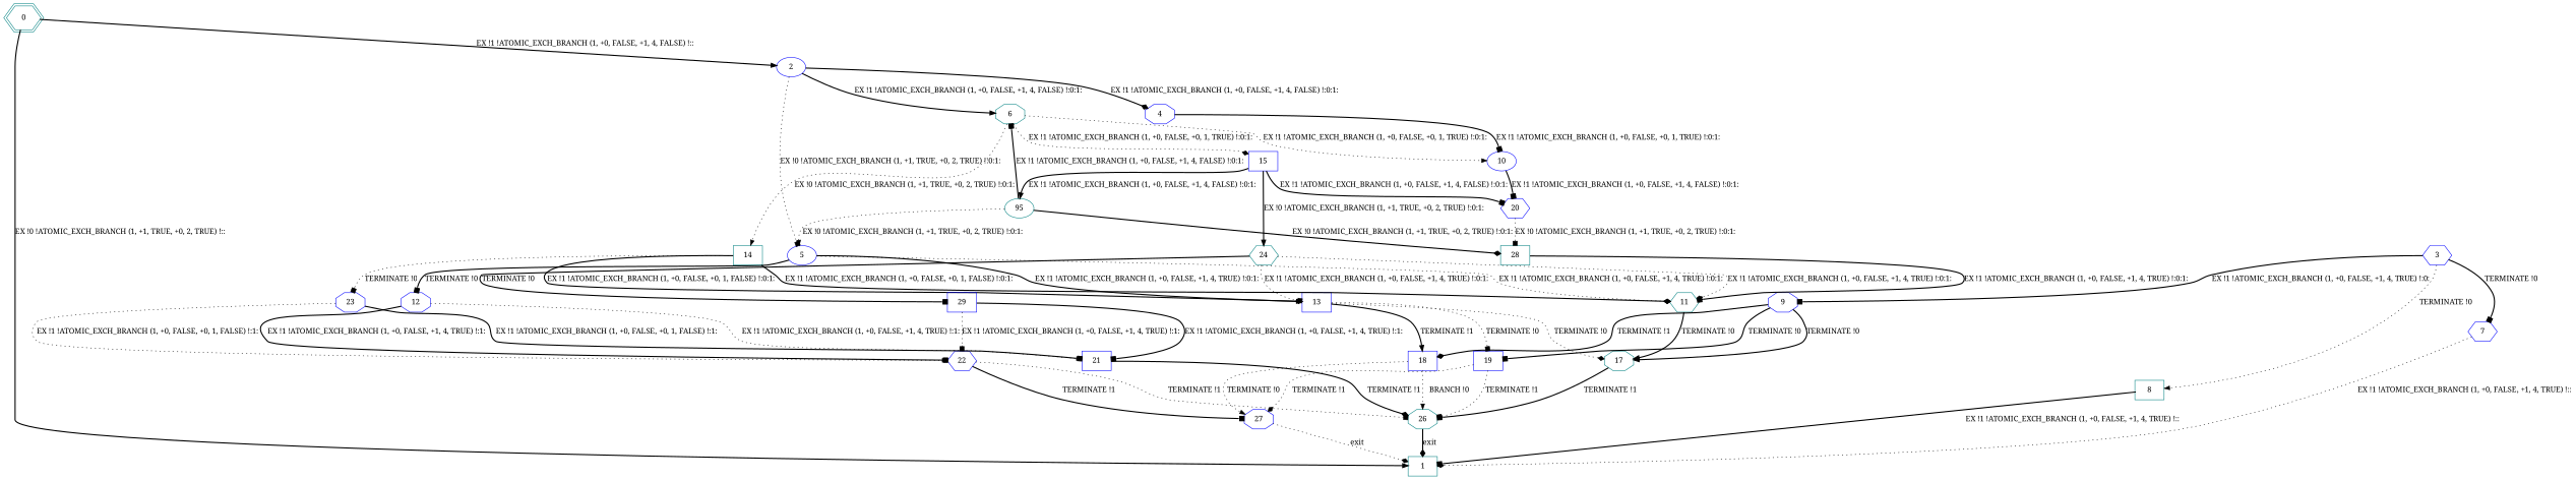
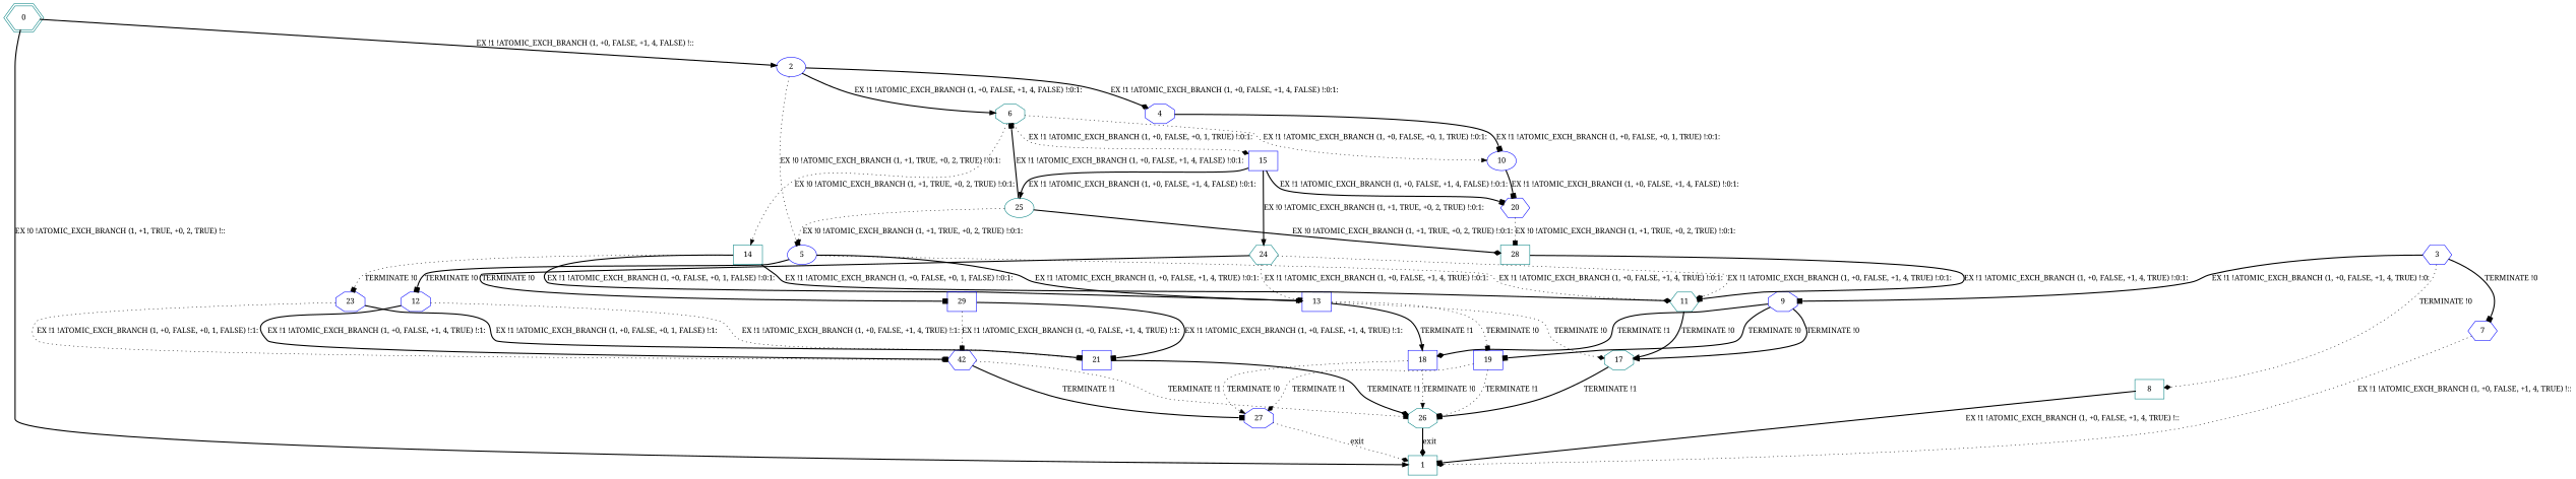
  digraph {
    fontname="Noto Serif"
    node [color=blue fontname="Noto Serif" shape=box]
    edge [arrowhead=box fontname="Noto Serif" style=bold]
    0 [color=teal peripheries=2 shape=hexagon]
    1 [color=teal]
    2 [shape=ellipse]
    4 [shape=octagon]
    5 [shape=ellipse]
    6 [color=teal shape=octagon]
    3 [shape=hexagon]
    7 [shape=hexagon]
    8 [color=teal]
    9 [shape=octagon]
    10 [shape=ellipse]
    11 [color=teal shape=hexagon]
    12 [shape=octagon]
    13
    14 [color=teal]
    15
    17 [color=teal shape=octagon]
    18
    19
    20 [shape=hexagon]
    21
-   22 [shape=hexagon]
+   22 [shape=hexagon label=42]
    23 [shape=octagon]
    24 [color=teal shape=hexagon]
-   25 [color=teal shape=ellipse label=95]
+   25 [color=teal shape=ellipse]
    26 [color=teal shape=octagon]
    27 [shape=octagon]
    28 [color=teal]
    29
    0 -> 1 [arrowhead=normal label="EX !0 !ATOMIC_EXCH_BRANCH (1, +1, TRUE, +0, 2, TRUE) !::"]
    0 -> 2 [arrowhead=normal label="EX !1 !ATOMIC_EXCH_BRANCH (1, +0, FALSE, +1, 4, FALSE) !::"]
    2 -> 4 [arrowhead=diamond label="EX !1 !ATOMIC_EXCH_BRANCH (1, +0, FALSE, +1, 4, FALSE) !:0:1:"]
    2 -> 5 [label="EX !0 !ATOMIC_EXCH_BRANCH (1, +1, TRUE, +0, 2, TRUE) !:0:1:" style=dotted]
    2 -> 6 [arrowhead=normal label="EX !1 !ATOMIC_EXCH_BRANCH (1, +0, FALSE, +1, 4, FALSE) !:0:1:"]
    4 -> 10 [label="EX !1 !ATOMIC_EXCH_BRANCH (1, +0, FALSE, +0, 1, TRUE) !:0:1:"]
    5 -> 11 [arrowhead=diamond label="EX !1 !ATOMIC_EXCH_BRANCH (1, +0, FALSE, +1, 4, TRUE) !:0:1:" style=dotted]
    5 -> 12 [label="TERMINATE !0"]
    5 -> 13 [arrowhead=normal label="EX !1 !ATOMIC_EXCH_BRANCH (1, +0, FALSE, +1, 4, TRUE) !:0:1:"]
    6 -> 10 [arrowhead=normal label="EX !1 !ATOMIC_EXCH_BRANCH (1, +0, FALSE, +0, 1, TRUE) !:0:1:" style=dotted]
    6 -> 14 [arrowhead=normal label="EX !0 !ATOMIC_EXCH_BRANCH (1, +1, TRUE, +0, 2, TRUE) !:0:1:" style=dotted]
    6 -> 15 [arrowhead=diamond label="EX !1 !ATOMIC_EXCH_BRANCH (1, +0, FALSE, +0, 1, TRUE) !:0:1:" style=dotted]
    3 -> 7 [label="TERMINATE !0"]
-   3 -> 8 [arrowhead=normal label="TERMINATE !0" style=dotted]
+   3 -> 8 [arrowhead=diamond label="TERMINATE !0" style=dotted]
    3 -> 9 [label="EX !1 !ATOMIC_EXCH_BRANCH (1, +0, FALSE, +1, 4, TRUE) !:0:"]
    7 -> 1 [arrowhead=diamond label="EX !1 !ATOMIC_EXCH_BRANCH (1, +0, FALSE, +1, 4, TRUE) !::" style=dotted]
    8 -> 1 [label="EX !1 !ATOMIC_EXCH_BRANCH (1, +0, FALSE, +1, 4, TRUE) !::"]
    9 -> 17 [arrowhead=normal label="TERMINATE !0"]
    9 -> 18 [arrowhead=diamond label="TERMINATE !1"]
    9 -> 19 [label="TERMINATE !0"]
    10 -> 20 [label="EX !1 !ATOMIC_EXCH_BRANCH (1, +0, FALSE, +1, 4, FALSE) !:0:1:"]
    11 -> 17 [arrowhead=normal label="TERMINATE !0"]
    12 -> 21 [arrowhead=normal label="EX !1 !ATOMIC_EXCH_BRANCH (1, +0, FALSE, +1, 4, TRUE) !:1:" style=dotted]
    12 -> 22 [label="EX !1 !ATOMIC_EXCH_BRANCH (1, +0, FALSE, +1, 4, TRUE) !:1:"]
    13 -> 17 [arrowhead=diamond label="TERMINATE !0" style=dotted]
    13 -> 18 [arrowhead=normal label="TERMINATE !1"]
    13 -> 19 [label="TERMINATE !0" style=dotted]
    14 -> 11 [arrowhead=diamond label="EX !1 !ATOMIC_EXCH_BRANCH (1, +0, FALSE, +0, 1, FALSE) !:0:1:"]
    14 -> 13 [arrowhead=diamond label="EX !1 !ATOMIC_EXCH_BRANCH (1, +0, FALSE, +0, 1, FALSE) !:0:1:"]
    14 -> 23 [label="TERMINATE !0" style=dotted]
    15 -> 20 [label="EX !1 !ATOMIC_EXCH_BRANCH (1, +0, FALSE, +1, 4, FALSE) !:0:1:"]
    15 -> 24 [arrowhead=normal label="EX !0 !ATOMIC_EXCH_BRANCH (1, +1, TRUE, +0, 2, TRUE) !:0:1:"]
    15 -> 25 [arrowhead=normal label="EX !1 !ATOMIC_EXCH_BRANCH (1, +0, FALSE, +1, 4, FALSE) !:0:1:"]
    17 -> 26 [label="TERMINATE !1"]
-   18 -> 26 [arrowhead=normal label="BRANCH !0" style=dotted]
+   18 -> 26 [arrowhead=normal label="TERMINATE !0" style=dotted]
    18 -> 27 [arrowhead=normal label="TERMINATE !0" style=dotted]
    19 -> 26 [label="TERMINATE !1" style=dotted]
    19 -> 27 [arrowhead=diamond label="TERMINATE !1" style=dotted]
    20 -> 28 [label="EX !0 !ATOMIC_EXCH_BRANCH (1, +1, TRUE, +0, 2, TRUE) !:0:1:" style=dotted]
    21 -> 26 [arrowhead=diamond label="TERMINATE !1"]
    22 -> 26 [label="TERMINATE !1" style=dotted]
    22 -> 27 [label="TERMINATE !1"]
    23 -> 21 [label="EX !1 !ATOMIC_EXCH_BRANCH (1, +0, FALSE, +0, 1, FALSE) !:1:"]
    23 -> 22 [arrowhead=normal label="EX !1 !ATOMIC_EXCH_BRANCH (1, +0, FALSE, +0, 1, FALSE) !:1:" style=dotted]
    24 -> 11 [arrowhead=diamond label="EX !1 !ATOMIC_EXCH_BRANCH (1, +0, FALSE, +1, 4, TRUE) !:0:1:" style=dotted]
    24 -> 13 [label="EX !1 !ATOMIC_EXCH_BRANCH (1, +0, FALSE, +1, 4, TRUE) !:0:1:" style=dotted]
    24 -> 29 [label="TERMINATE !0"]
    25 -> 5 [arrowhead=normal label="EX !0 !ATOMIC_EXCH_BRANCH (1, +1, TRUE, +0, 2, TRUE) !:0:1:" style=dotted]
    25 -> 6 [label="EX !1 !ATOMIC_EXCH_BRANCH (1, +0, FALSE, +1, 4, FALSE) !:0:1:"]
    25 -> 28 [arrowhead=diamond label="EX !0 !ATOMIC_EXCH_BRANCH (1, +1, TRUE, +0, 2, TRUE) !:0:1:"]
    26 -> 1 [arrowhead=diamond label=exit]
    27 -> 1 [arrowhead=diamond label=exit style=dotted]
    28 -> 11 [label="EX !1 !ATOMIC_EXCH_BRANCH (1, +0, FALSE, +1, 4, TRUE) !:0:1:"]
    29 -> 21 [label="EX !1 !ATOMIC_EXCH_BRANCH (1, +0, FALSE, +1, 4, TRUE) !:1:"]
    29 -> 22 [label="EX !1 !ATOMIC_EXCH_BRANCH (1, +0, FALSE, +1, 4, TRUE) !:1:" style=dotted]
  }
